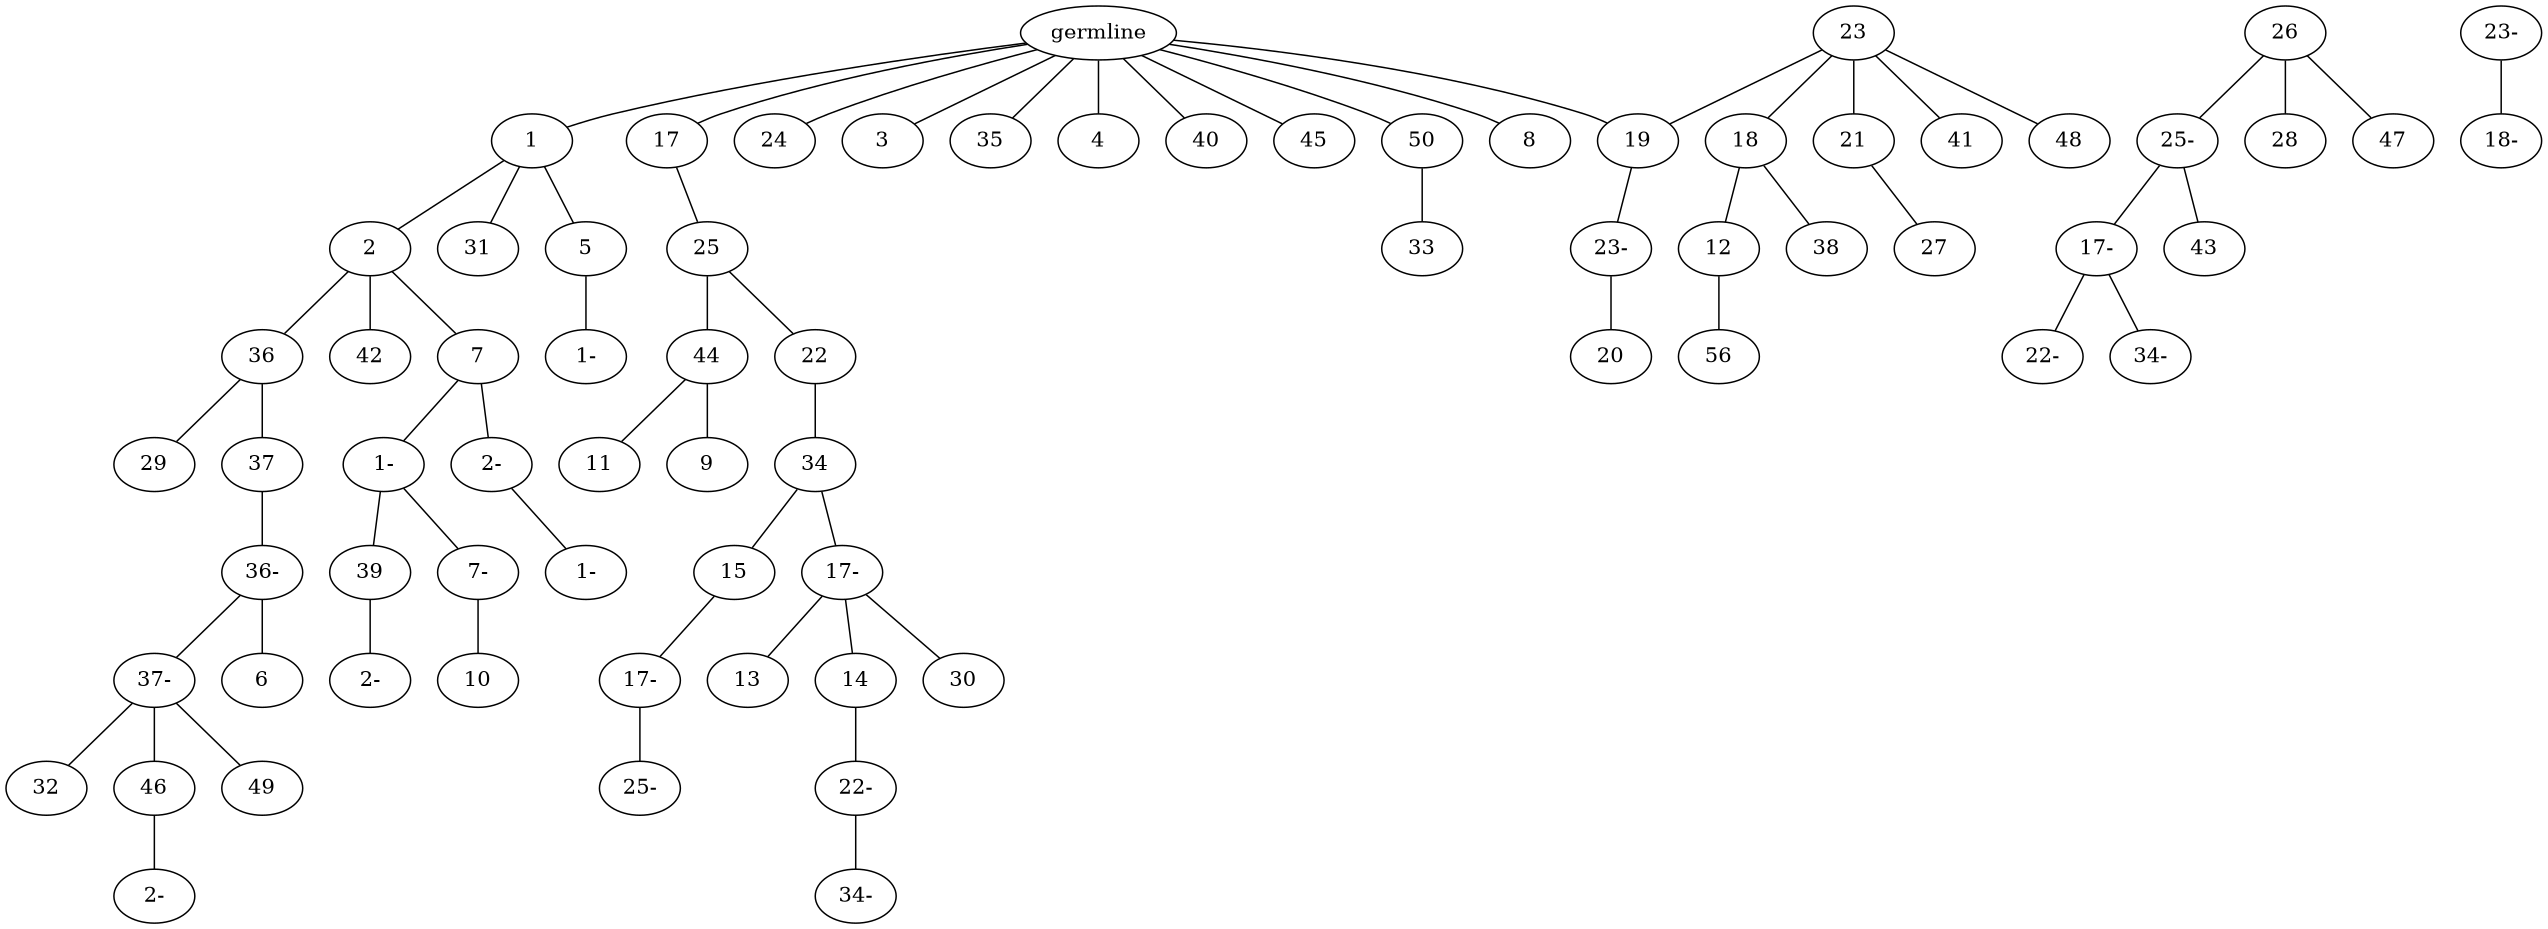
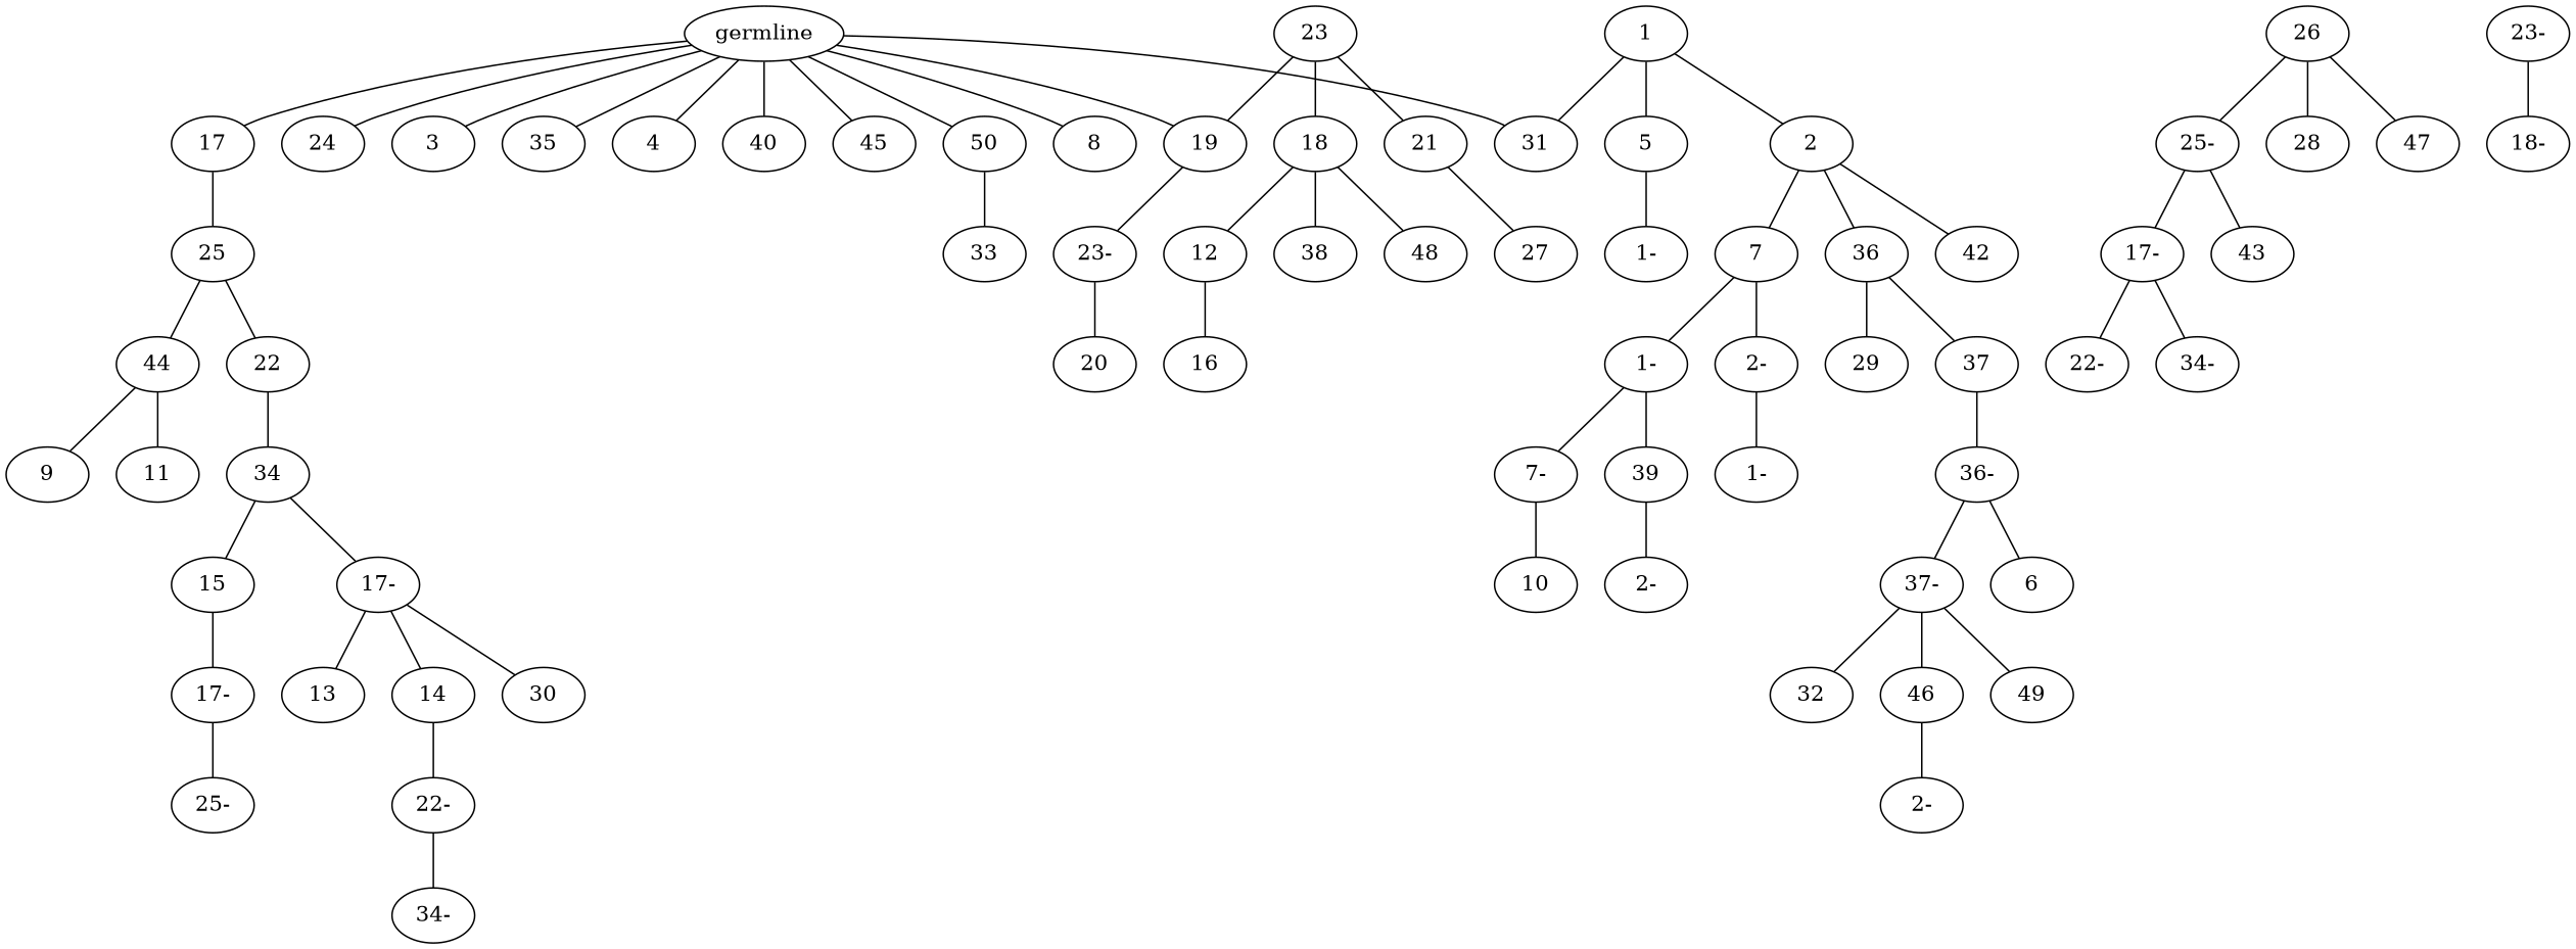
  graph {
    n1 [label=germline]
    n2 [label=1]
    n3 [label=17]
    n4 [label=24]
    n5 [label=3]
    n6 [label=35]
    n7 [label=4]
    n8 [label=40]
    n9 [label=45]
    n10 [label=50]
    n11 [label=8]
    n12 [label=19]
    n13 [label=2]
    n14 [label=31]
    n15 [label=5]
    n16 [label=25]
    n17 [label=23]
    n18 [label=18]
    n19 [label=21]
-   n20 [label=41]
    n21 [label=33]
    n22 [label=36]
    n23 [label=42]
    n24 [label=7]
    n25 [label=44]
    n26 [label=11]
    n27 [label=9]
    n28 [label="1-"]
    n29 [label=29]
    n30 [label=37]
    n31 [label="1-"]
    n32 [label="2-"]
    n33 [label="36-"]
    n34 [label="37-"]
    n35 [label=6]
    n36 [label=32]
    n37 [label=46]
    n38 [label=49]
    n39 [label="2-"]
    n40 [label=39]
    n41 [label="7-"]
    n42 [label="1-"]
    n43 [label="2-"]
    n44 [label=10]
    n45 [label=22]
    n46 [label=34]
    n47 [label=15]
    n48 [label="17-"]
    n49 [label="17-"]
    n50 [label=13]
    n51 [label=14]
    n52 [label=30]
    n53 [label=26]
    n54 [label="25-"]
    n55 [label=28]
    n56 [label=47]
    n57 [label="25-"]
    n58 [label="22-"]
    n59 [label="34-"]
    n60 [label="17-"]
    n61 [label=43]
    n62 [label="22-"]
    n63 [label="34-"]
    n64 [label=12]
    n65 [label=38]
    n66 [label=48]
    n67 [label="23-"]
    n68 [label=27]
-   n69 [label=56]
+   n69 [label=16]
    n70 [label="23-"]
    n71 [label="18-"]
    n72 [label=20]
-   n1 -- n2
+   n1 -- n14
    n1 -- n3
    n1 -- n4
    n1 -- n5
    n1 -- n6
    n1 -- n7
    n1 -- n8
    n1 -- n9
    n1 -- n10
    n1 -- n11
    n1 -- n12
    n2 -- n13
    n2 -- n14
    n2 -- n15
    n3 -- n16
    n10 -- n21
    n12 -- n67
    n13 -- n22
    n13 -- n23
    n13 -- n24
    n15 -- n28
    n16 -- n25
    n16 -- n45
    n17 -- n12
    n17 -- n18
    n17 -- n19
-   n17 -- n20
    n18 -- n64
    n18 -- n65
-   n17 -- n66
+   n18 -- n66
    n19 -- n68
    n22 -- n29
    n22 -- n30
    n24 -- n31
    n24 -- n32
    n25 -- n26
    n25 -- n27
    n30 -- n33
    n31 -- n40
    n31 -- n41
    n32 -- n42
    n33 -- n34
    n33 -- n35
    n34 -- n36
    n34 -- n37
    n34 -- n38
    n37 -- n39
    n40 -- n43
    n41 -- n44
    n45 -- n46
    n46 -- n47
    n46 -- n48
    n47 -- n49
    n48 -- n50
    n48 -- n51
    n48 -- n52
    n49 -- n57
    n51 -- n58
    n53 -- n54
    n53 -- n55
    n53 -- n56
    n54 -- n60
    n54 -- n61
    n58 -- n59
    n60 -- n62
    n60 -- n63
    n64 -- n69
    n67 -- n72
    n70 -- n71
  }
